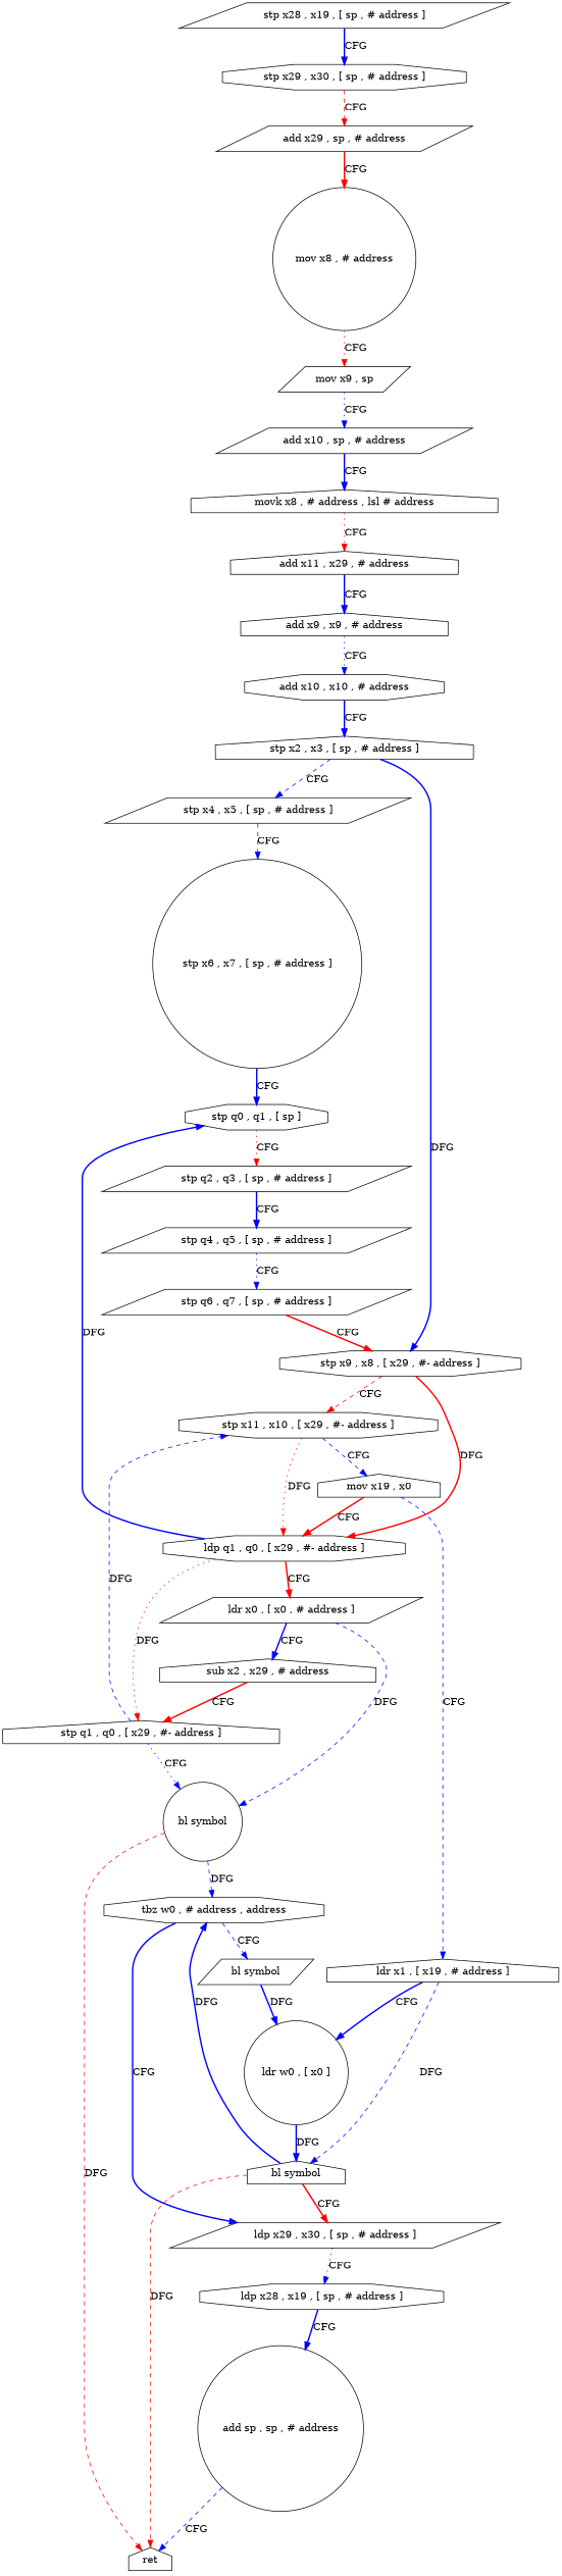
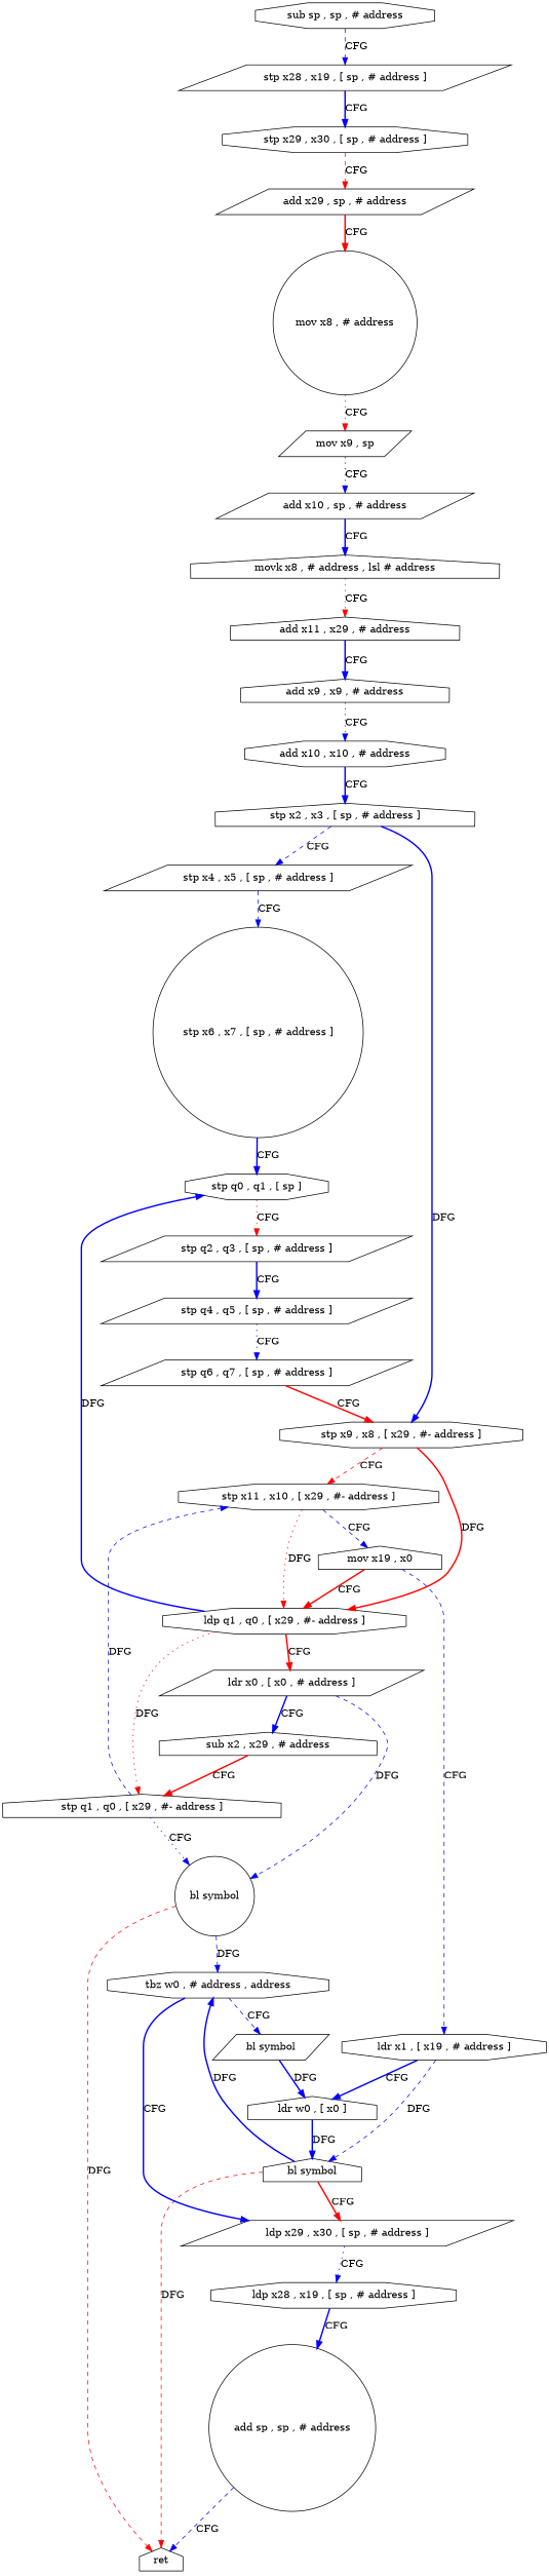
  digraph {
    node [shape=parallelogram]
    edge [color=blue style=bold]
+   n1 [label="sub sp , sp , # address" shape=octagon]
    n2 [label="stp x28 , x19 , [ sp , # address ]"]
    n3 [label="stp x29 , x30 , [ sp , # address ]" shape=octagon]
    n4 [label="add x29 , sp , # address"]
    n5 [label="mov x8 , # address" shape=circle]
    n6 [label="mov x9 , sp"]
    n7 [label="add x10 , sp , # address"]
    n8 [label="movk x8 , # address , lsl # address" shape=house]
    n9 [label="add x11 , x29 , # address" shape=house]
    n10 [label="add x9 , x9 , # address" shape=house]
    n11 [label="add x10 , x10 , # address" shape=octagon]
    n12 [label="stp x2 , x3 , [ sp , # address ]" shape=house]
    n13 [label="stp x4 , x5 , [ sp , # address ]"]
    n14 [label="stp x9 , x8 , [ x29 , #- address ]" shape=octagon]
    n15 [label="stp x6 , x7 , [ sp , # address ]" shape=circle]
    n16 [label="stp x11 , x10 , [ x29 , #- address ]" shape=octagon]
    n17 [label="ldp q1 , q0 , [ x29 , #- address ]" shape=octagon]
    n18 [label="stp q0 , q1 , [ sp ]" shape=octagon]
    n19 [label="stp q2 , q3 , [ sp , # address ]"]
    n20 [label="stp q4 , q5 , [ sp , # address ]"]
    n21 [label="stp q6 , q7 , [ sp , # address ]"]
    n22 [label="mov x19 , x0" shape=house]
    n23 [label="ldr x0 , [ x0 , # address ]"]
    n24 [label="stp q1 , q0 , [ x29 , #- address ]" shape=house]
-   n25 [label="ldr x1 , [ x19 , # address ]" shape=house]
-   n26 [label="ldr w0 , [ x0 ]" shape=circle]
+   n25 [label="ldr x1 , [ x19 , # address ]" shape=octagon]
+   n26 [label="ldr w0 , [ x0 ]" shape=house]
    n27 [label="bl symbol" shape=house]
    n28 [label="sub x2 , x29 , # address" shape=house]
    n29 [label="bl symbol" shape=circle]
    n30 [label="tbz w0 , # address , address" shape=octagon]
    n31 [label=ret shape=house]
    n32 [label="ldp x29 , x30 , [ sp , # address ]"]
    n33 [label="bl symbol"]
    n34 [label="ldp x28 , x19 , [ sp , # address ]" shape=octagon]
    n35 [label="add sp , sp , # address" shape=circle]
+   n1 -> n2 [label=CFG style=dashed]
    n2 -> n3 [label=CFG]
    n3 -> n4 [color=red label=CFG style=dashed]
    n4 -> n5 [color=red label=CFG]
    n5 -> n6 [color=red label=CFG style=dotted]
    n6 -> n7 [label=CFG style=dotted]
    n7 -> n8 [label=CFG]
    n8 -> n9 [color=red label=CFG style=dotted]
    n9 -> n10 [label=CFG]
    n10 -> n11 [label=CFG style=dotted]
    n11 -> n12 [label=CFG]
    n12 -> n13 [label=CFG style=dashed]
    n12 -> n14 [label=DFG]
    n13 -> n15 [label=CFG style=dashed]
    n14 -> n16 [color=red label=CFG style=dashed]
    n14 -> n17 [color=red label=DFG]
    n15 -> n18 [label=CFG]
    n16 -> n17 [color=red label=DFG style=dotted]
    n16 -> n22 [label=CFG style=dashed]
    n17 -> n18 [label=DFG]
    n17 -> n23 [color=red label=CFG]
    n17 -> n24 [color=red label=DFG style=dotted]
    n18 -> n19 [color=red label=CFG style=dotted]
    n19 -> n20 [label=CFG]
    n20 -> n21 [label=CFG style=dotted]
    n21 -> n14 [color=red label=CFG]
    n22 -> n17 [color=red label=CFG]
    n22 -> n25 [label=CFG style=dashed]
    n23 -> n28 [label=CFG]
    n23 -> n29 [label=DFG style=dashed]
    n24 -> n16 [label=DFG style=dashed]
    n24 -> n29 [label=CFG style=dotted]
    n25 -> n26 [label=CFG]
    n25 -> n27 [label=DFG style=dashed]
    n26 -> n27 [label=DFG]
    n27 -> n30 [label=DFG]
    n27 -> n31 [color=red label=DFG style=dashed]
    n27 -> n32 [color=red label=CFG]
    n28 -> n24 [color=red label=CFG]
    n29 -> n30 [label=DFG style=dashed]
    n29 -> n31 [color=red label=DFG style=dashed]
    n30 -> n32 [label=CFG]
    n30 -> n33 [label=CFG style=dashed]
    n32 -> n34 [label=CFG style=dotted]
    n33 -> n26 [label=DFG]
    n34 -> n35 [label=CFG]
    n35 -> n31 [label=CFG style=dashed]
  }
